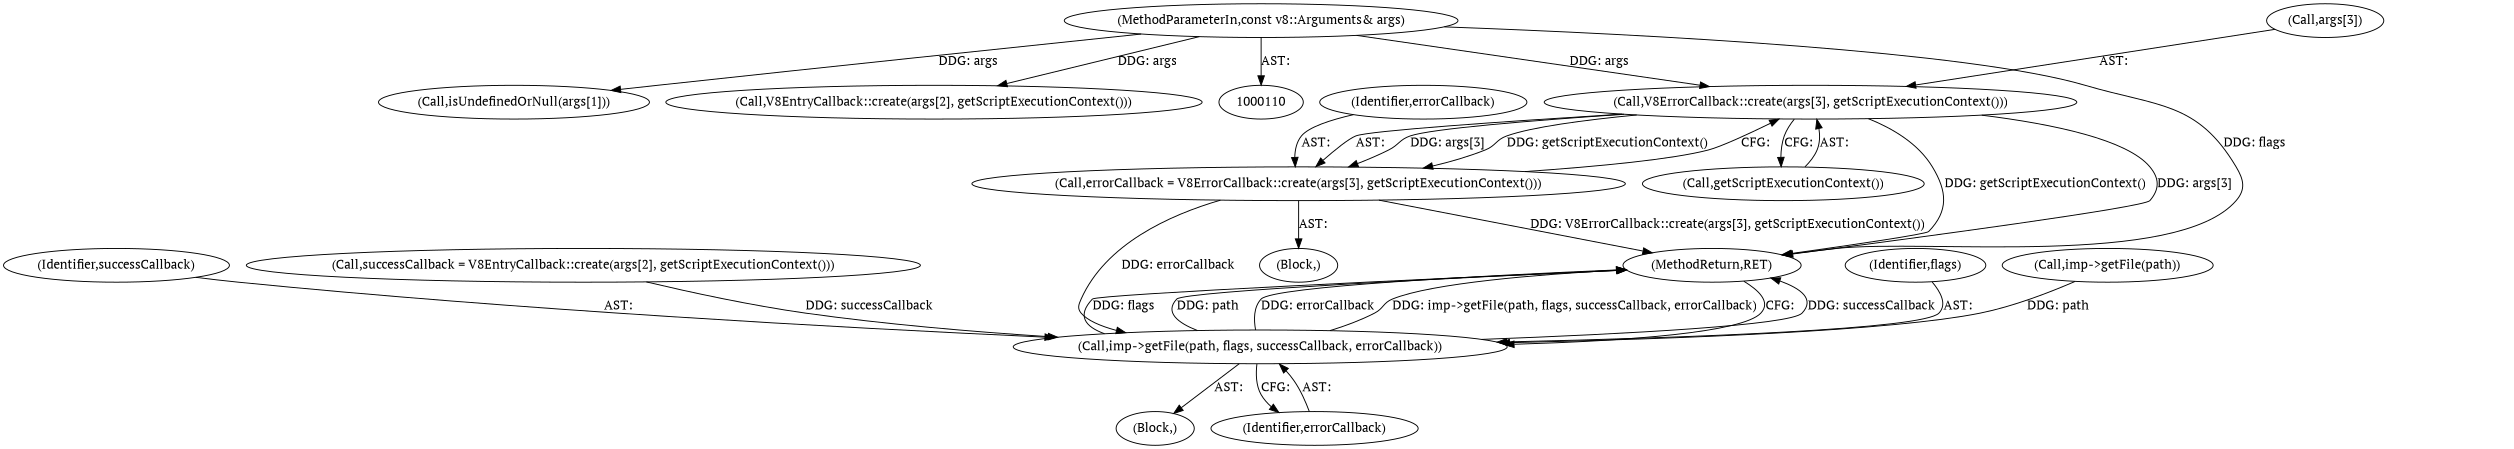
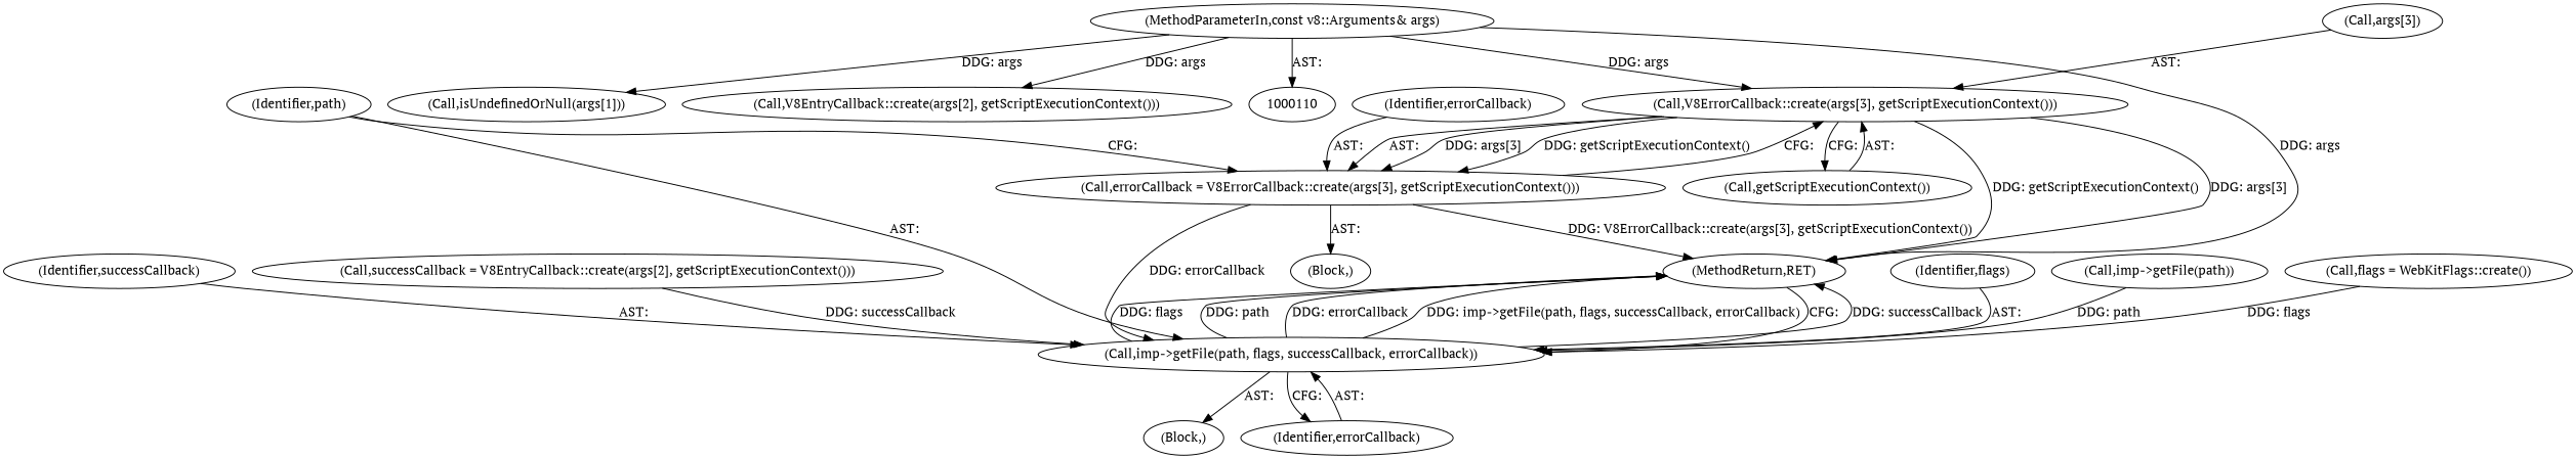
  digraph {
    fontname="PT Serif"
    node [fontname="PT Serif"]
    edge [fontname="PT Serif"]
    n1 [label="(Call,V8ErrorCallback::create(args[3], getScriptExecutionContext()))"]
    n2 [label="(Call,errorCallback = V8ErrorCallback::create(args[3], getScriptExecutionContext()))"]
    n3 [label="(MethodReturn,RET)"]
    n4 [label="(Call,getScriptExecutionContext())"]
    n5 [label="(Call,imp->getFile(path, flags, successCallback, errorCallback))"]
    n6 [label="(Block,)"]
    n7 [label="(MethodParameterIn,const v8::Arguments& args)"]
    n8 [label="(Call,isUndefinedOrNull(args[1]))"]
    n9 [label="(Call,V8EntryCallback::create(args[2], getScriptExecutionContext()))"]
    n10 [label=1000110]
    n11 [label="(Block,)"]
    n12 [label="(Identifier,errorCallback)"]
    n13 [label="(Identifier,successCallback)"]
    n14 [label="(Call,successCallback = V8EntryCallback::create(args[2], getScriptExecutionContext()))"]
+   n15 [label="(Identifier,path)"]
    n16 [label="(Identifier,flags)"]
    n17 [label="(Call,args[3])"]
    n18 [label="(Call,imp->getFile(path))"]
    n19 [label="(Identifier,errorCallback)"]
+   n20 [label="(Call,flags = WebKitFlags::create())"]
    n1 -> n2 [label="AST: "]
    n1 -> n2 [label="DDG: args[3]"]
    n1 -> n2 [label="DDG: getScriptExecutionContext()"]
    n1 -> n3 [label="DDG: getScriptExecutionContext()"]
    n1 -> n3 [label="DDG: args[3]"]
    n1 -> n4 [label="CFG: "]
    n2 -> n1 [label="CFG: "]
    n2 -> n3 [label="DDG: V8ErrorCallback::create(args[3], getScriptExecutionContext())"]
    n2 -> n5 [label="DDG: errorCallback"]
    n2 -> n6 [label="AST: "]
    n3 -> n5 [label="CFG: "]
    n4 -> n1 [label="AST: "]
    n5 -> n3 [label="DDG: successCallback"]
    n5 -> n3 [label="DDG: flags"]
    n5 -> n3 [label="DDG: path"]
    n5 -> n3 [label="DDG: errorCallback"]
    n5 -> n3 [label="DDG: imp->getFile(path, flags, successCallback, errorCallback)"]
    n5 -> n11 [label="AST: "]
    n5 -> n12 [label="CFG: "]
    n7 -> n1 [label="DDG: args"]
-   n7 -> n3 [label="DDG: flags"]
+   n7 -> n3 [label="DDG: args"]
    n7 -> n8 [label="DDG: args"]
    n7 -> n9 [label="DDG: args"]
    n7 -> n10 [label="AST: "]
    n12 -> n5 [label="AST: "]
    n13 -> n5 [label="AST: "]
    n14 -> n5 [label="DDG: successCallback"]
+   n15 -> n2 [label="CFG: "]
+   n15 -> n5 [label="AST: "]
    n16 -> n5 [label="AST: "]
    n17 -> n1 [label="AST: "]
    n18 -> n5 [label="DDG: path"]
    n19 -> n2 [label="AST: "]
+   n20 -> n5 [label="DDG: flags"]
  }
